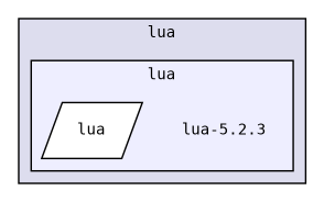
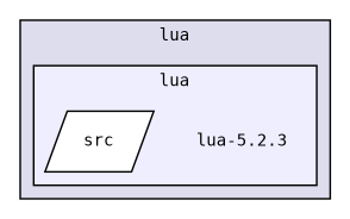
  digraph {
    compound=true
    fontname="DejaVu Sans Mono"
    node [fontname="DejaVu Sans Mono" fontsize=10]
    n1 [label="lua-5.2.3" shape=plaintext]
-   n2 [color=black fillcolor=white label=lua shape=parallelogram style=filled]
+   n2 [color=black fillcolor=white label=src shape=parallelogram style=filled]
    subgraph cluster_1 {
      bgcolor="#ddddee"
      fontsize=10
      label=lua
      pencolor=black
      subgraph cluster_2 {
        bgcolor="#eeeeff"
        fontsize=10
        pencolor=black
        n1
        n2
      }
    }
  }
